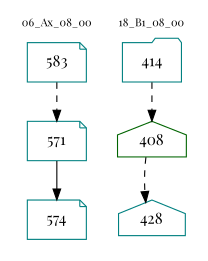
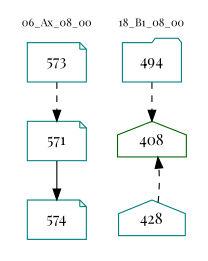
  digraph {
    fontname="Playfair Display"
    node [color=teal fontname="Playfair Display" shape=note]
    edge [color=black fontname="Playfair Display" style=dashed]
-   n1 [label=583]
+   n1 [label=573]
    n2 [label=571]
    n3 [label=574]
-   n4 [label=414 shape=folder]
+   n4 [label=494 shape=folder]
    n5 [color=darkgreen label=408 shape=house]
    n6 [label=428 shape=house]
    subgraph cluster_1 {
      color=white
      fontsize=10
      label="06_Ax_08_00"
      n1
      n2
      n3
    }
    subgraph cluster_2 {
      color=white
      fontsize=10
      label="18_B1_08_00"
      n4
      n5
      n6
    }
    n1 -> n2
    n2 -> n3 [style=solid]
    n4 -> n5
-   n5 -> n6
+   n6 -> n5
  }
